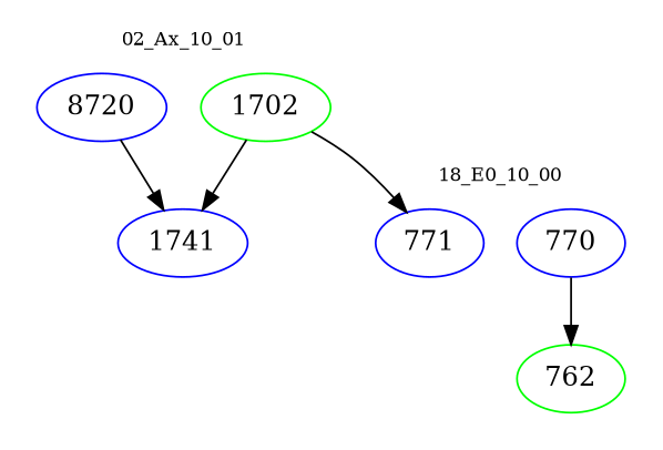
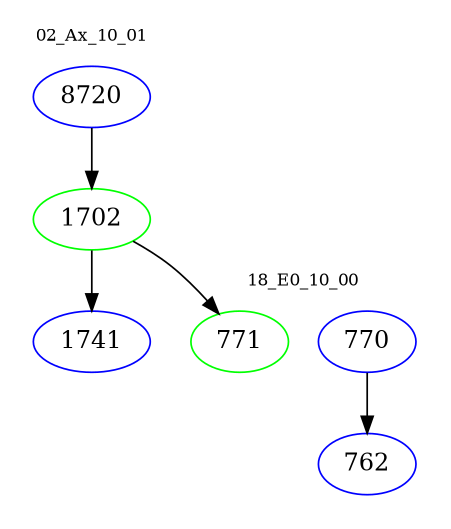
  digraph {
    node [color=blue]
    edge [color=black]
    n1 [label=8720]
    n2 [color=green label=1702]
    n3 [label=1741]
    n4 [label=770]
-   n5 [color=green label=762]
-   n6 [label=771]
+   n5 [label=762]
+   n6 [color=green label=771]
    subgraph cluster_1 {
      color=white
      fontsize=10
      label="02_Ax_10_01"
      n1
      n2
      n3
    }
    subgraph cluster_2 {
      color=white
      fontsize=10
      label="18_E0_10_00"
      n4
      n5
      n6
    }
-   n1 -> n3
+   n1 -> n2
    n2 -> n3
    n2 -> n6
    n4 -> n5
  }
